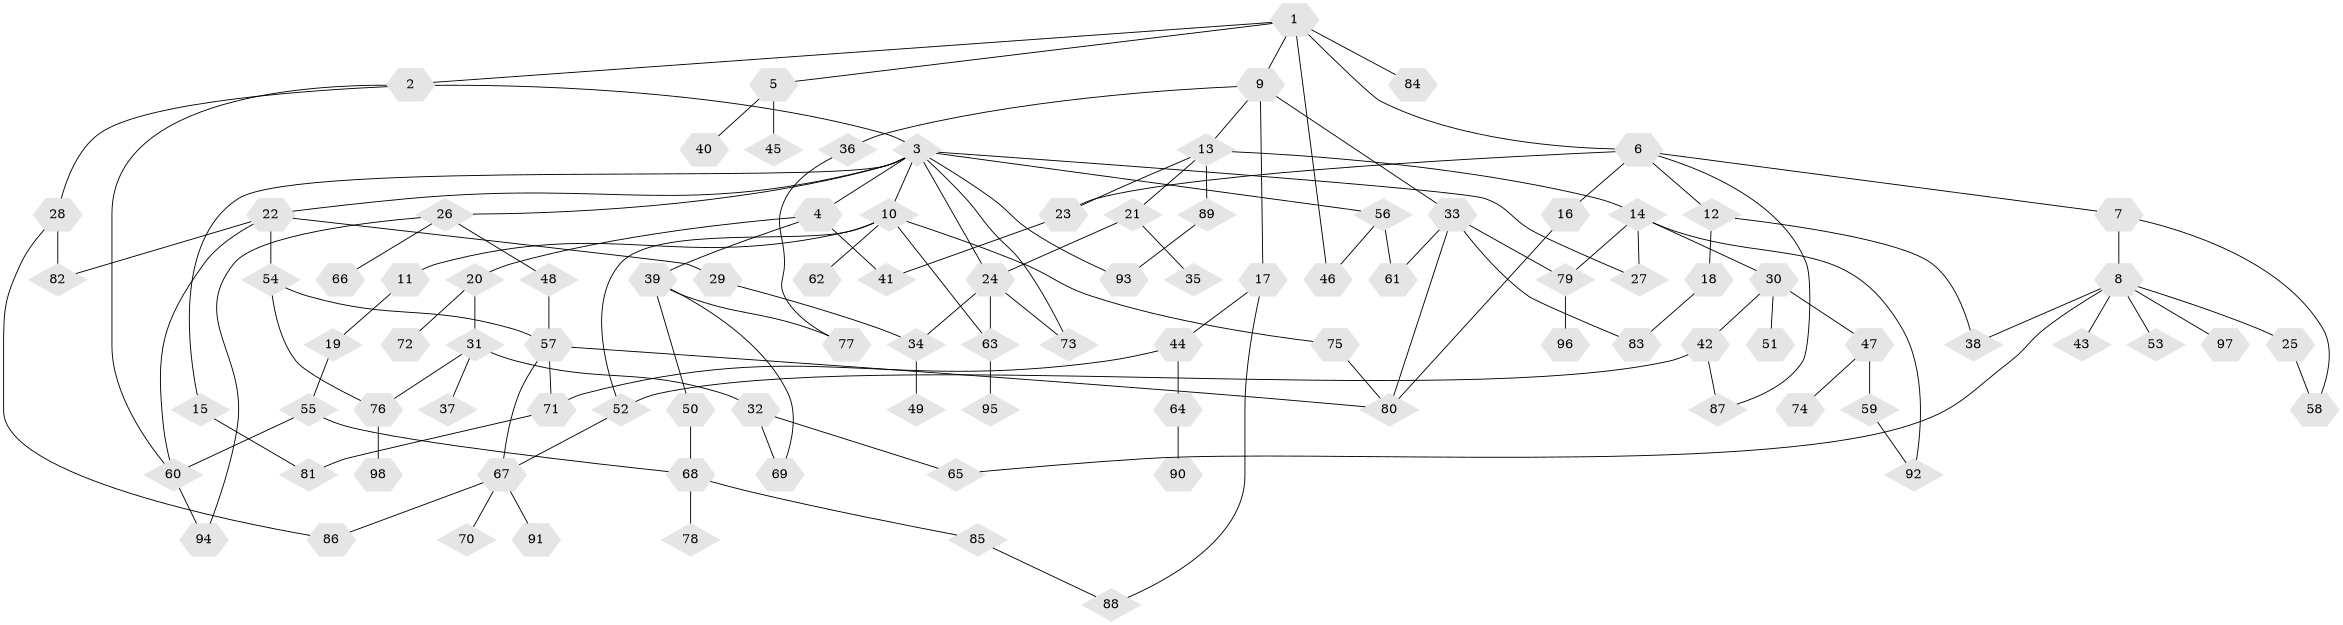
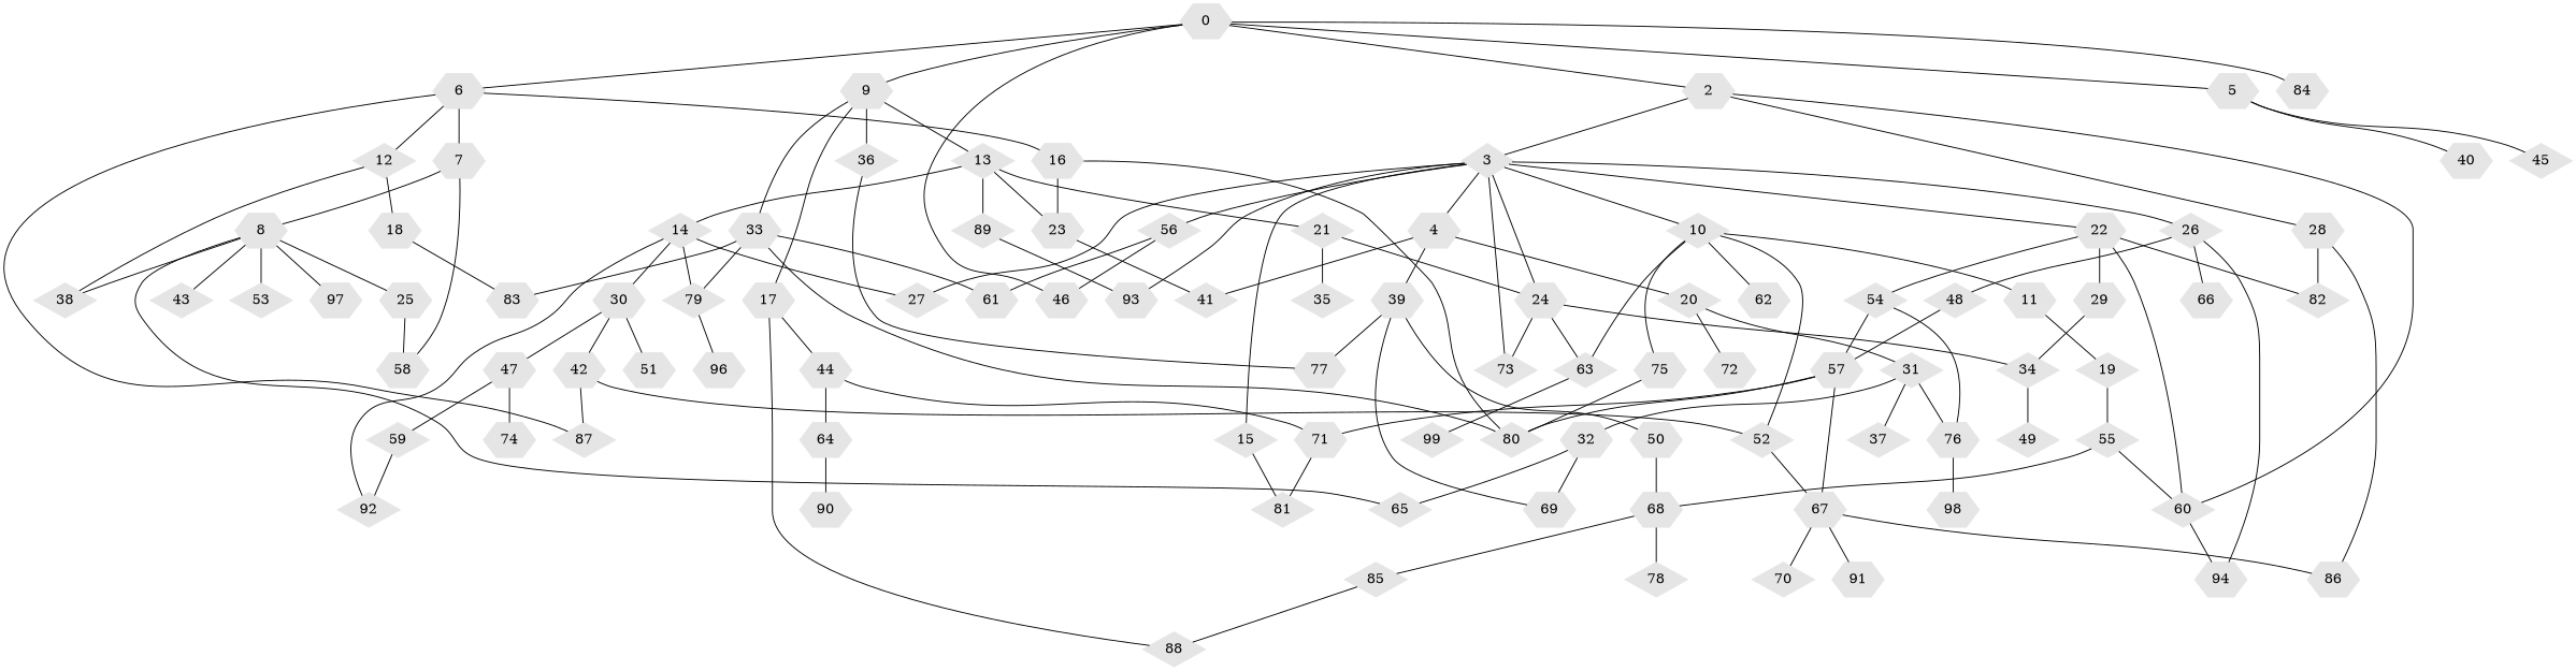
  graph {
    node [color=gray90 shape=hexagon style=filled]
-   1
+   1 [label=0]
    2
    5
    6
    9
    46
    84
    3 [shape=diamond]
    28
    60 [shape=diamond]
    40
    45 [shape=diamond]
    7
    12 [shape=diamond]
    16
    23
    87 [shape=diamond]
    13 [shape=diamond]
    17
    33
    36 [shape=diamond]
    4
    10 [shape=diamond]
    15 [shape=diamond]
    22
    24
    26 [shape=diamond]
    27 [shape=diamond]
    56 [shape=diamond]
    73 [shape=diamond]
    93
    82 [shape=diamond]
    86
    94
    20 [shape=diamond]
    39
    41 [shape=diamond]
    11
    52 [shape=diamond]
    62
    63 [shape=diamond]
    75
    81 [shape=diamond]
    29
    54 [shape=diamond]
    34 [shape=diamond]
    48 [shape=diamond]
    66
    61
    31 [shape=diamond]
    72
    69
    77
    50
    8
    58
    38 [shape=diamond]
    18
    80 [shape=diamond]
    25
    43 [shape=diamond]
    53 [shape=diamond]
    65 [shape=diamond]
    97
    14 [shape=diamond]
    21 [shape=diamond]
    89 [shape=diamond]
    44
    88 [shape=diamond]
    79 [shape=diamond]
    83
    19 [shape=diamond]
    67
-   95 [shape=diamond]
+   95 [shape=diamond label=99]
    55 [shape=diamond]
    30
    92 [shape=diamond]
    35 [shape=diamond]
    42
    47
    51
    96
    64
    71
    68
    32
    37 [shape=diamond]
    76
    57
    49 [shape=diamond]
    59 [shape=diamond]
    74
    98
    90
    78 [shape=diamond]
    85 [shape=diamond]
    70 [shape=diamond]
    91
    1 -- 2
    1 -- 5
    1 -- 6
    1 -- 9
    1 -- 46
    1 -- 84
    2 -- 3
    2 -- 28
    2 -- 60
    5 -- 40
    5 -- 45
    6 -- 7
    6 -- 12
    6 -- 16
-   6 -- 23
+   16 -- 23
    6 -- 87
    9 -- 13
    9 -- 17
    9 -- 33
    9 -- 36
    3 -- 4
    3 -- 10
    3 -- 15
    3 -- 22
    3 -- 24
    3 -- 26
    3 -- 27
    3 -- 56
    3 -- 73
    3 -- 93
    28 -- 82
    28 -- 86
    60 -- 94
    7 -- 8
    7 -- 58
    12 -- 38
    12 -- 18
    16 -- 80
    23 -- 41
    13 -- 23
    13 -- 14
    13 -- 21
    13 -- 89
    17 -- 44
    17 -- 88
    33 -- 61
    33 -- 80
    33 -- 79
    33 -- 83
    36 -- 77
    4 -- 20
    4 -- 39
    4 -- 41
    10 -- 11
    10 -- 52
    10 -- 62
    10 -- 63
    10 -- 75
    15 -- 81
    22 -- 60
    22 -- 82
    22 -- 29
    22 -- 54
    24 -- 73
    24 -- 63
    24 -- 34
    26 -- 94
    26 -- 48
    26 -- 66
    56 -- 46
    56 -- 61
    20 -- 31
    20 -- 72
    39 -- 69
    39 -- 77
    39 -- 50
    11 -- 19
    52 -- 67
    63 -- 95
    75 -- 80
    29 -- 34
    54 -- 76
    54 -- 57
    34 -- 49
    48 -- 57
    31 -- 32
    31 -- 37
    31 -- 76
    50 -- 68
    8 -- 38
    8 -- 25
    8 -- 43
    8 -- 53
    8 -- 65
    8 -- 97
    18 -- 83
    25 -- 58
    14 -- 27
    14 -- 79
    14 -- 30
    14 -- 92
    21 -- 24
    21 -- 35
    89 -- 93
    44 -- 64
    44 -- 71
    79 -- 96
    19 -- 55
    67 -- 86
    67 -- 70
    67 -- 91
    55 -- 60
    55 -- 68
    30 -- 42
    30 -- 47
    30 -- 51
    42 -- 87
    42 -- 52
    47 -- 59
    47 -- 74
    64 -- 90
    71 -- 81
    68 -- 78
    68 -- 85
    32 -- 69
    32 -- 65
    76 -- 98
    57 -- 80
    57 -- 67
    57 -- 71
    59 -- 92
    85 -- 88
  }
